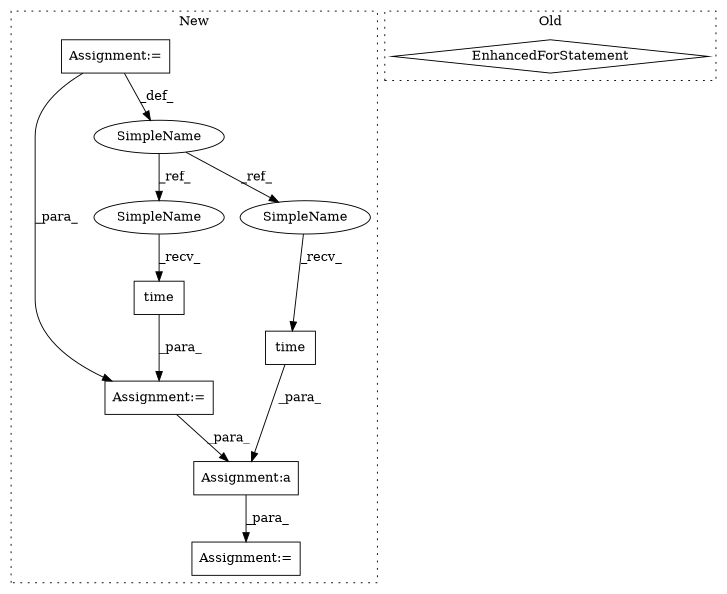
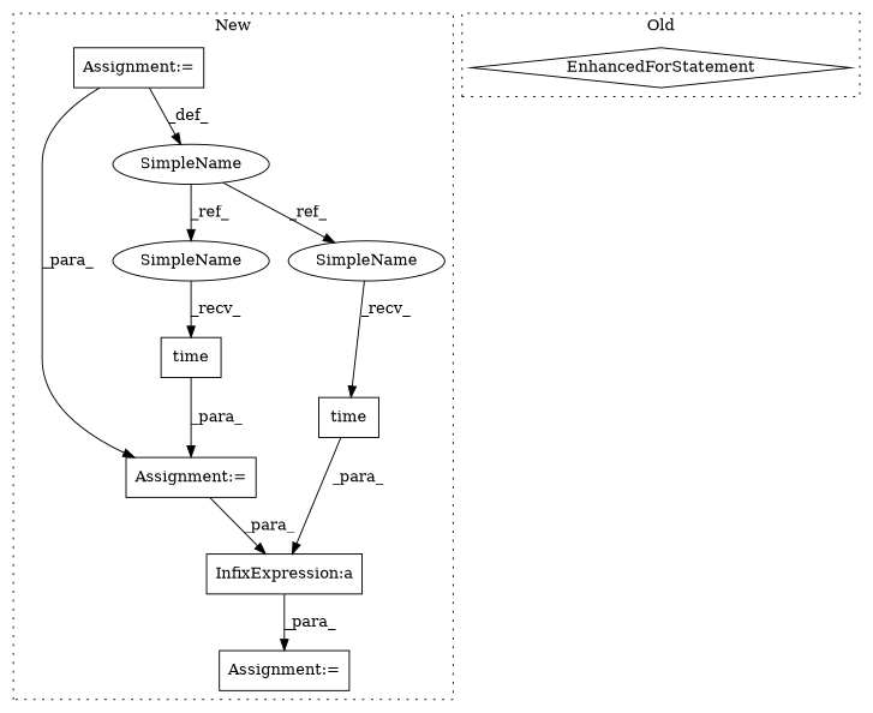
  digraph {
    node [a=7 l=4 s=3383 shape=box]
    n1 [a=32 l=6 label=time s=3650]
    n2 [l=1 label="Assignment:=" s=3644]
    n3 [label="Assignment:="]
    n4 [a=42 label=SimpleName shape=ellipse]
    n5 [a=32 l=6 label=time s=4732]
-   n6 [a=27 l=3 label="Assignment:a" s=4757]
+   n6 [a=27 l=3 label="InfixExpression:a" s=4757]
    n7 [l=1 label="Assignment:=" s=4751]
    n8 [a=42 label=SimpleName s=4727 shape=ellipse]
    n9 [a=42 label=SimpleName s=3645 shape=ellipse]
    n10 [a=70 l="70,2" label=EnhancedForStatement s="3467,3568" shape=diamond]
    subgraph cluster_1 {
      label=New
      style=dotted
      n1
      n2
      n3
      n4
      n5
      n6
      n7
      n8
      n9
    }
    subgraph cluster_2 {
      label=Old
      style=dotted
      n10
    }
    n1 -> n2 [label=_para_]
    n2 -> n6 [label=_para_]
    n3 -> n2 [label=_para_]
    n3 -> n4 [label=_def_]
    n4 -> n8 [label=_ref_]
    n4 -> n9 [label=_ref_]
    n5 -> n6 [label=_para_]
    n6 -> n7 [label=_para_]
    n8 -> n5 [label=_recv_]
    n9 -> n1 [label=_recv_]
  }
